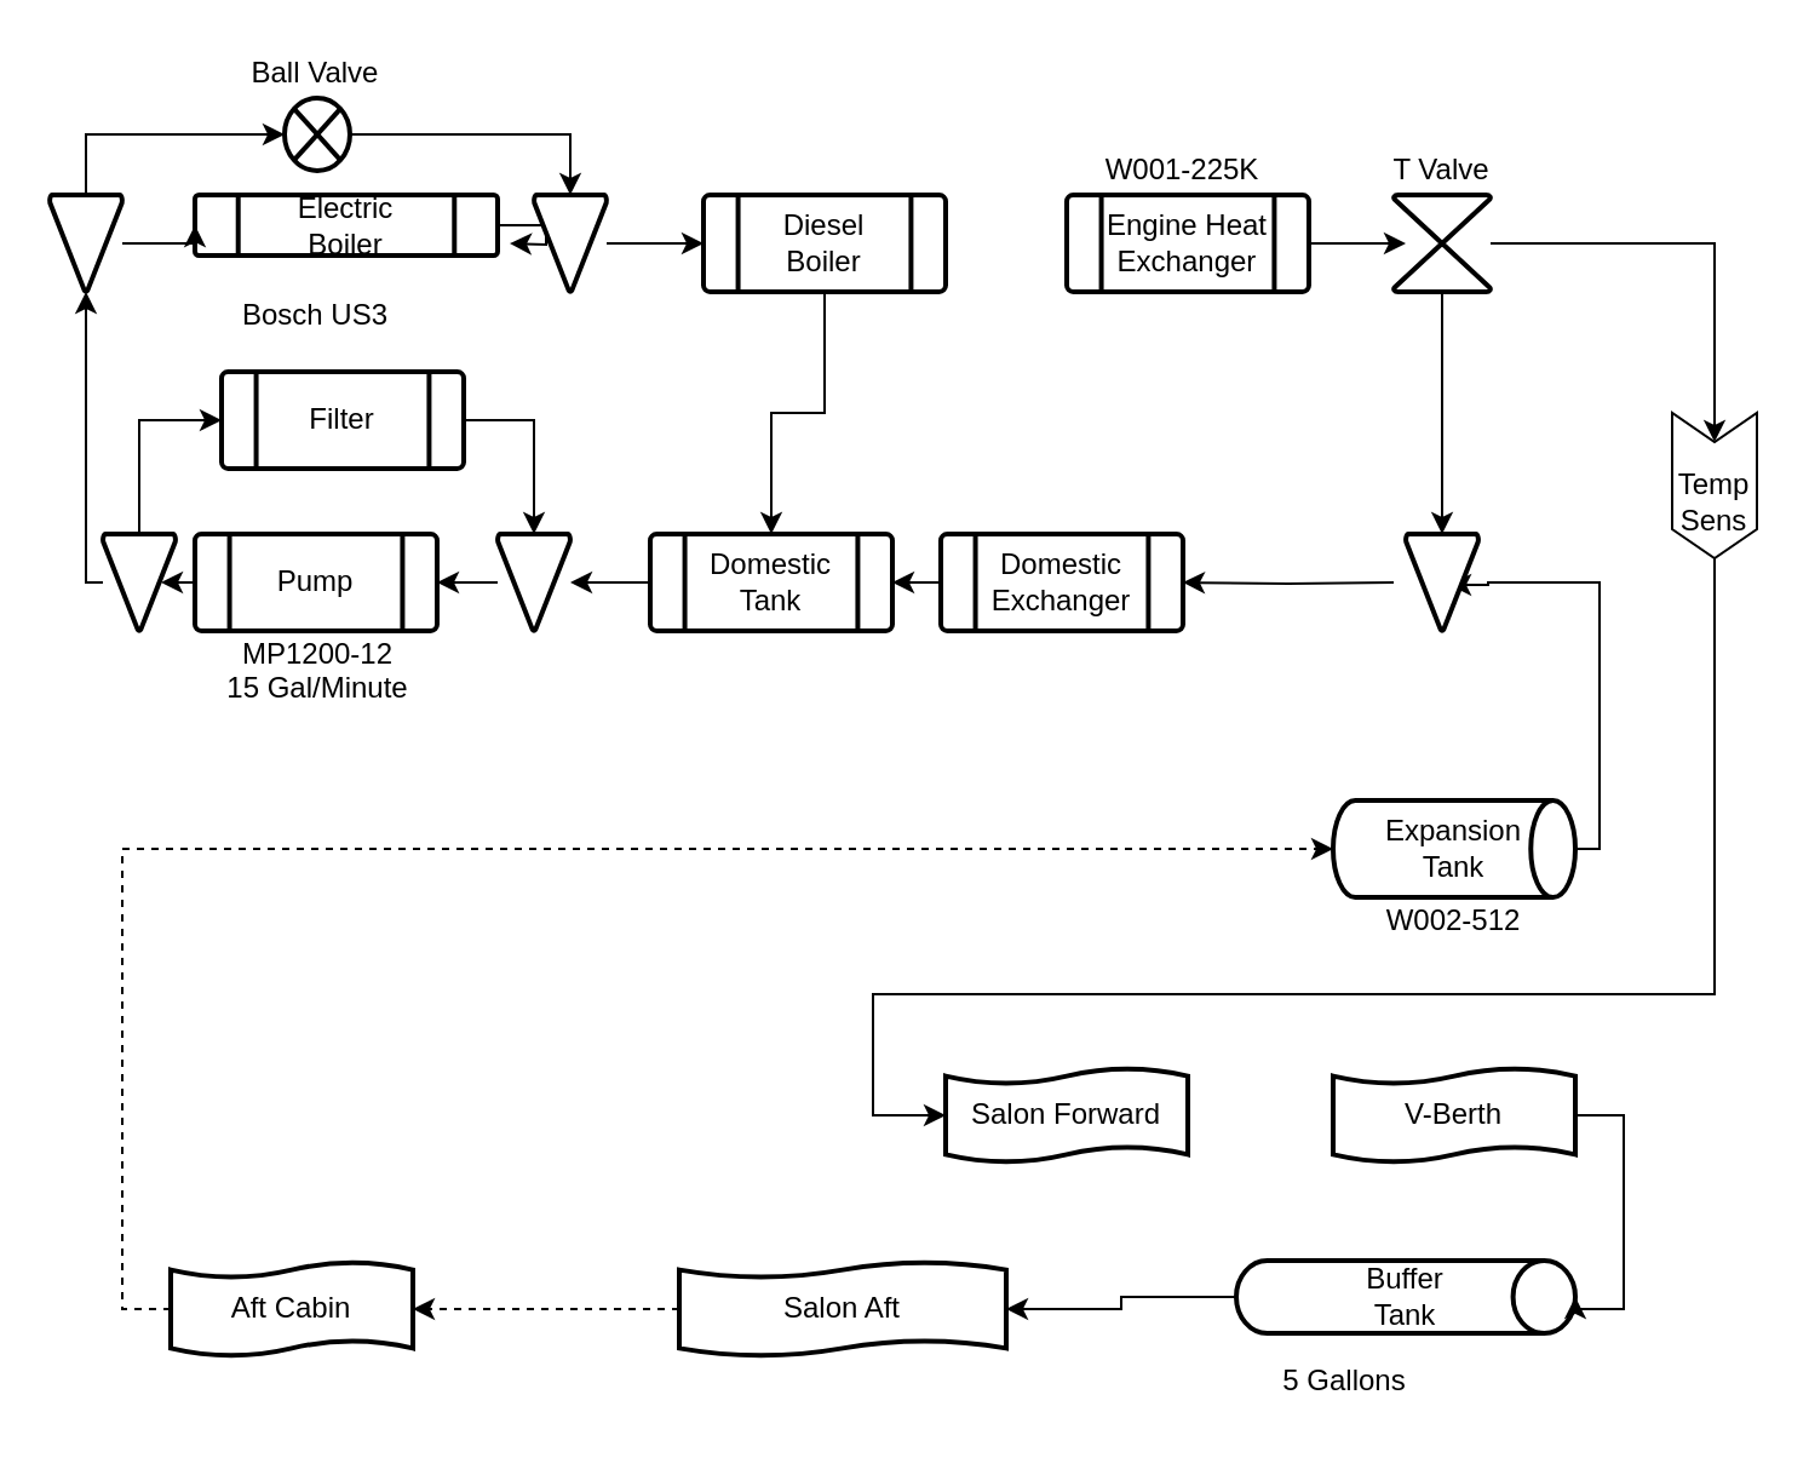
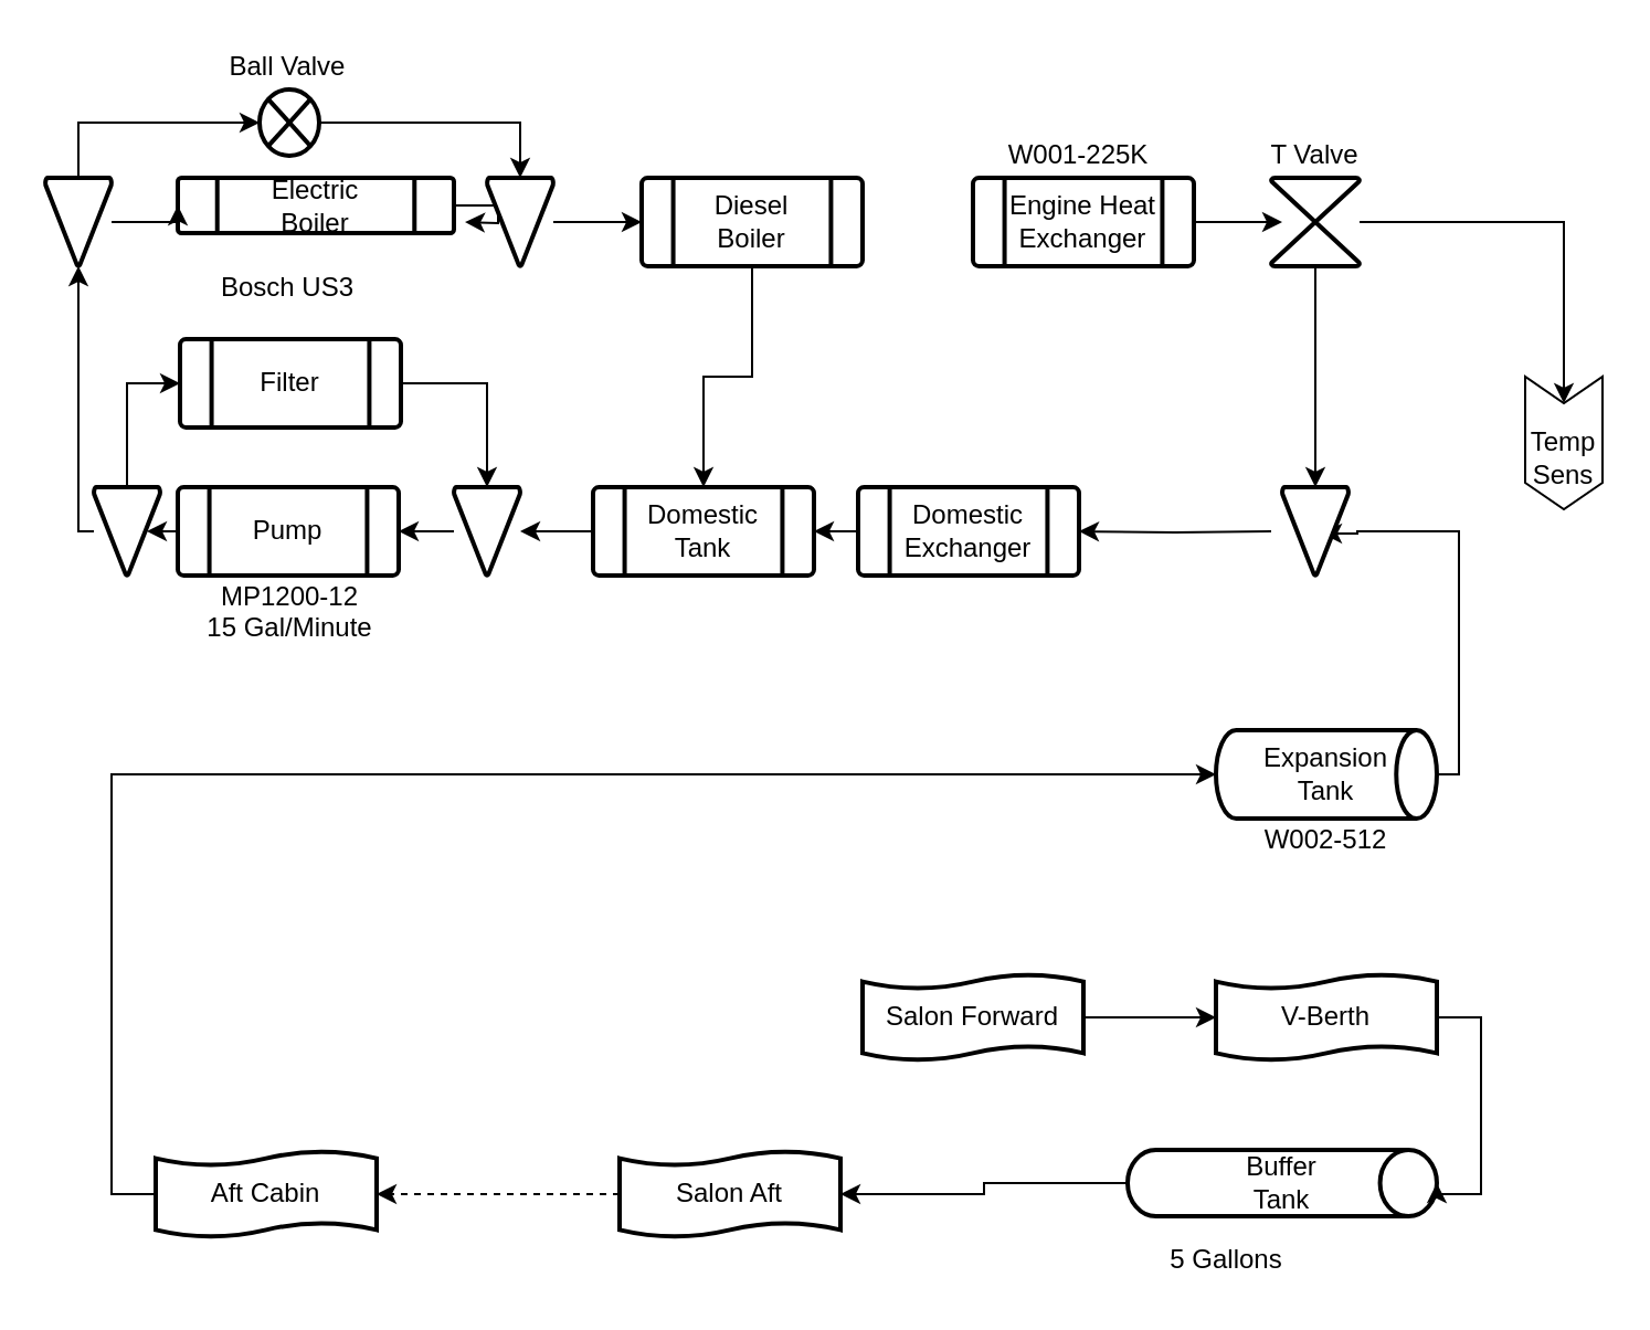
  <mxCell id="0" />
  <mxCell id="1" parent="0" />
  <mxCell id="2" value="Engine Heat&lt;div&gt;Exchanger&lt;/div&gt;" style="strokeWidth=2;html=1;shape=mxgraph.flowchart.predefined_process;whiteSpace=wrap;" vertex="1" parent="1"><mxGeometry x="440" y="80" width="100" height="40" as="geometry" /></mxCell>
  <mxCell id="3" value="Electric&lt;div&gt;Boiler&lt;/div&gt;" style="strokeWidth=2;html=1;shape=mxgraph.flowchart.predefined_process;whiteSpace=wrap;" vertex="1" parent="1"><mxGeometry x="80" y="80" width="125" height="25" as="geometry" /></mxCell>
  <mxCell id="4" value="Diesel&lt;div&gt;Boiler&lt;/div&gt;" style="strokeWidth=2;html=1;shape=mxgraph.flowchart.predefined_process;whiteSpace=wrap;" vertex="1" parent="1"><mxGeometry x="290" y="80" width="100" height="40" as="geometry" /></mxCell>
  <mxCell id="5" value="" style="edgeStyle=orthogonalEdgeStyle;rounded=0;html=1;jettySize=auto;orthogonalLoop=1;" edge="1" parent="1" source="3"><mxGeometry relative="1" as="geometry"><mxPoint x="210" y="100" as="targetPoint" /></mxGeometry></mxCell>
  <mxCell id="6" value="" style="edgeStyle=orthogonalEdgeStyle;rounded=0;html=1;jettySize=auto;orthogonalLoop=1;" edge="1" parent="1" source="4" target="9"><mxGeometry relative="1" as="geometry" /></mxCell>
  <mxCell id="7" value="Pump" style="strokeWidth=2;html=1;shape=mxgraph.flowchart.predefined_process;whiteSpace=wrap;" vertex="1" parent="1"><mxGeometry x="80" y="220" width="100" height="40" as="geometry" /></mxCell>
  <mxCell id="8" value="" style="edgeStyle=orthogonalEdgeStyle;rounded=0;html=1;jettySize=auto;orthogonalLoop=1;entryX=0.5;entryY=1;entryPerimeter=0;exitX=0;exitY=0.5;exitPerimeter=0;" edge="1" parent="1" source="42" target="25"><mxGeometry relative="1" as="geometry"><mxPoint x="30" y="230" as="targetPoint" /><Array as="points"><mxPoint x="35" y="240" /></Array></mxGeometry></mxCell>
  <mxCell id="9" value="Domestic&lt;div&gt;Tank&lt;/div&gt;" style="strokeWidth=2;html=1;shape=mxgraph.flowchart.predefined_process;whiteSpace=wrap;" vertex="1" parent="1"><mxGeometry x="268" y="220" width="100" height="40" as="geometry" /></mxCell>
  <mxCell id="10" value="Domestic&lt;div&gt;Exchanger&lt;/div&gt;" style="strokeWidth=2;html=1;shape=mxgraph.flowchart.predefined_process;whiteSpace=wrap;" vertex="1" parent="1"><mxGeometry x="388" y="220" width="100" height="40" as="geometry" /></mxCell>
  <mxCell id="11" value="" style="edgeStyle=orthogonalEdgeStyle;rounded=0;html=1;jettySize=auto;orthogonalLoop=1;" edge="1" parent="1" source="10"><mxGeometry relative="1" as="geometry"><mxPoint x="368" y="240" as="targetPoint" /></mxGeometry></mxCell>
- <mxCell id="12" style="edgeStyle=orthogonalEdgeStyle;rounded=0;html=1;jettySize=auto;orthogonalLoop=1;entryX=0;entryY=0.5;entryPerimeter=0;exitX=1;exitY=0.5;exitPerimeter=0;" edge="1" parent="1" source="48" target="14"><mxGeometry relative="1" as="geometry"><mxPoint x="625" y="240" as="targetPoint" /><Array as="points"><mxPoint x="360" y="410" /><mxPoint x="360" y="460" /></Array><mxPoint x="610" y="100" as="sourcePoint" /></mxGeometry></mxCell>
  <mxCell id="13" value="" style="edgeStyle=orthogonalEdgeStyle;rounded=0;html=1;jettySize=auto;orthogonalLoop=1;entryX=1;entryY=0.5;entryPerimeter=0;exitX=0;exitY=0.5;exitPerimeter=0;" edge="1" parent="1" source="36" target="7"><mxGeometry relative="1" as="geometry"><mxPoint x="150" y="240" as="targetPoint" /><Array as="points" /></mxGeometry></mxCell>
  <mxCell id="14" value="Salon Forward" style="strokeWidth=2;html=1;shape=mxgraph.flowchart.paper_tape;whiteSpace=wrap;" vertex="1" parent="1"><mxGeometry x="390" y="440" width="100" height="40" as="geometry" /></mxCell>
  <mxCell id="15" value="V-Berth" style="strokeWidth=2;html=1;shape=mxgraph.flowchart.paper_tape;whiteSpace=wrap;" vertex="1" parent="1"><mxGeometry x="550" y="440" width="100" height="40" as="geometry" /></mxCell>
- <mxCell id="16" value="Salon Aft" style="strokeWidth=2;html=1;shape=mxgraph.flowchart.paper_tape;whiteSpace=wrap;" vertex="1" parent="1"><mxGeometry x="280" y="520" width="135" height="40" as="geometry" /></mxCell>
+ <mxCell id="16" value="Salon Aft" style="strokeWidth=2;html=1;shape=mxgraph.flowchart.paper_tape;whiteSpace=wrap;" vertex="1" parent="1"><mxGeometry x="280" y="520" width="100" height="40" as="geometry" /></mxCell>
  <mxCell id="17" value="Aft Cabin" style="strokeWidth=2;html=1;shape=mxgraph.flowchart.paper_tape;whiteSpace=wrap;" vertex="1" parent="1"><mxGeometry x="70" y="520" width="100" height="40" as="geometry" /></mxCell>
  <mxCell id="18" value="" style="edgeStyle=orthogonalEdgeStyle;rounded=0;html=1;jettySize=auto;orthogonalLoop=1;dashed=1;" edge="1" parent="1" source="16" target="17"><mxGeometry relative="1" as="geometry" /></mxCell>
  <mxCell id="19" value="Buffer&lt;div&gt;Tank&lt;/div&gt;" style="strokeWidth=2;html=1;shape=mxgraph.flowchart.direct_data;whiteSpace=wrap;" vertex="1" parent="1"><mxGeometry x="510" y="520" width="140" height="30" as="geometry" /></mxCell>
  <mxCell id="20" value="" style="edgeStyle=orthogonalEdgeStyle;rounded=0;html=1;jettySize=auto;orthogonalLoop=1;entryX=1;entryY=0.5;entryPerimeter=0;" edge="1" parent="1" source="19" target="16"><mxGeometry relative="1" as="geometry"><mxPoint x="230" y="540" as="targetPoint" /><Array as="points" /></mxGeometry></mxCell>
  <mxCell id="21" value="" style="edgeStyle=orthogonalEdgeStyle;rounded=0;html=1;jettySize=auto;orthogonalLoop=1;entryX=1;entryY=0.5;entryPerimeter=0;exitX=1;exitY=0.5;exitPerimeter=0;" edge="1" parent="1" source="15" target="19"><mxGeometry relative="1" as="geometry"><mxPoint x="350" y="540" as="targetPoint" /><Array as="points"><mxPoint x="670" y="460" /><mxPoint x="670" y="540" /></Array></mxGeometry></mxCell>
- <mxCell id="23" style="edgeStyle=orthogonalEdgeStyle;rounded=0;html=1;exitX=0;exitY=0.5;exitPerimeter=0;entryX=0;entryY=0.5;entryPerimeter=0;jettySize=auto;orthogonalLoop=1;dashed=1;" edge="1" parent="1" source="17" target="34"><mxGeometry relative="1" as="geometry"><mxPoint x="190" y="460" as="targetPoint" /><Array as="points"><mxPoint x="50" y="540" /><mxPoint x="50" y="350" /></Array></mxGeometry></mxCell>
+ <mxCell id="22" value="" style="edgeStyle=orthogonalEdgeStyle;rounded=0;html=1;jettySize=auto;orthogonalLoop=1;entryX=0;entryY=0.5;entryPerimeter=0;" edge="1" parent="1" source="14" target="15"><mxGeometry relative="1" as="geometry"><mxPoint x="470" y="540" as="targetPoint" /><Array as="points" /></mxGeometry></mxCell>
+ <mxCell id="23" style="edgeStyle=orthogonalEdgeStyle;rounded=0;html=1;exitX=0;exitY=0.5;exitPerimeter=0;entryX=0;entryY=0.5;entryPerimeter=0;jettySize=auto;orthogonalLoop=1;" edge="1" parent="1" source="17" target="34"><mxGeometry relative="1" as="geometry"><mxPoint x="190" y="460" as="targetPoint" /><Array as="points"><mxPoint x="50" y="540" /><mxPoint x="50" y="350" /></Array></mxGeometry></mxCell>
  <mxCell id="24" style="edgeStyle=orthogonalEdgeStyle;rounded=0;html=1;exitX=1;exitY=0.5;exitPerimeter=0;entryX=0.575;entryY=0.525;entryPerimeter=0;jettySize=auto;orthogonalLoop=1;" edge="1" parent="1" source="34"><mxGeometry relative="1" as="geometry"><mxPoint x="240" y="300" as="sourcePoint" /><Array as="points"><mxPoint x="660" y="350" /><mxPoint x="660" y="240" /><mxPoint x="614" y="240" /><mxPoint x="614" y="241" /></Array><mxPoint x="598" y="241" as="targetPoint" /></mxGeometry></mxCell>
  <mxCell id="25" value="" style="strokeWidth=2;html=1;shape=mxgraph.flowchart.merge_or_storage;whiteSpace=wrap;" vertex="1" parent="1"><mxGeometry x="20" y="80" width="30" height="40" as="geometry" /></mxCell>
  <mxCell id="26" value="" style="strokeWidth=2;html=1;shape=mxgraph.flowchart.merge_or_storage;whiteSpace=wrap;" vertex="1" parent="1"><mxGeometry x="220" y="80" width="30" height="40" as="geometry" /></mxCell>
  <mxCell id="27" value="" style="edgeStyle=orthogonalEdgeStyle;rounded=0;html=1;jettySize=auto;orthogonalLoop=1;entryX=0;entryY=0.5;entryPerimeter=0;" edge="1" parent="1" source="26" target="4"><mxGeometry relative="1" as="geometry"><mxPoint x="330" y="100" as="targetPoint" /><Array as="points" /></mxGeometry></mxCell>
  <mxCell id="28" value="" style="verticalLabelPosition=bottom;verticalAlign=top;html=1;strokeWidth=2;shape=mxgraph.flowchart.or;" vertex="1" parent="1"><mxGeometry x="117" y="40" width="27" height="30" as="geometry" /></mxCell>
  <mxCell id="29" style="edgeStyle=orthogonalEdgeStyle;rounded=0;html=1;exitX=0.5;exitY=0;exitPerimeter=0;entryX=0;entryY=0.5;entryPerimeter=0;jettySize=auto;orthogonalLoop=1;" edge="1" parent="1" source="25" target="28"><mxGeometry relative="1" as="geometry" /></mxCell>
  <mxCell id="30" style="edgeStyle=orthogonalEdgeStyle;rounded=0;html=1;exitX=1;exitY=0.5;exitPerimeter=0;entryX=0.5;entryY=0;entryPerimeter=0;jettySize=auto;orthogonalLoop=1;" edge="1" parent="1" source="28" target="26"><mxGeometry relative="1" as="geometry" /></mxCell>
  <mxCell id="31" style="edgeStyle=orthogonalEdgeStyle;rounded=0;html=1;exitX=1;exitY=0.5;exitPerimeter=0;entryX=0;entryY=0.5;entryPerimeter=0;jettySize=auto;orthogonalLoop=1;" edge="1" parent="1" source="25" target="3"><mxGeometry relative="1" as="geometry" /></mxCell>
  <mxCell id="32" value="Ball Valve" style="text;html=1;strokeColor=none;fillColor=none;align=center;verticalAlign=middle;whiteSpace=wrap;overflow=hidden;" vertex="1" parent="1"><mxGeometry x="90" y="20" width="80" height="20" as="geometry" /></mxCell>
  <mxCell id="33" value="T Valve" style="text;html=1;strokeColor=none;fillColor=none;align=center;verticalAlign=middle;whiteSpace=wrap;overflow=hidden;" vertex="1" parent="1"><mxGeometry x="555" y="60" width="80" height="20" as="geometry" /></mxCell>
  <mxCell id="34" value="Expansion&lt;div&gt;Tank&lt;/div&gt;" style="strokeWidth=2;html=1;shape=mxgraph.flowchart.direct_data;whiteSpace=wrap;" vertex="1" parent="1"><mxGeometry x="550" y="330" width="100" height="40" as="geometry" /></mxCell>
- <mxCell id="35" value="Filter" style="strokeWidth=2;html=1;shape=mxgraph.flowchart.predefined_process;whiteSpace=wrap;" vertex="1" parent="1"><mxGeometry x="91" y="153" width="100" height="40" as="geometry" /></mxCell>
+ <mxCell id="35" value="Filter" style="strokeWidth=2;html=1;shape=mxgraph.flowchart.predefined_process;whiteSpace=wrap;" vertex="1" parent="1"><mxGeometry x="81" y="153" width="100" height="40" as="geometry" /></mxCell>
  <mxCell id="36" value="" style="strokeWidth=2;html=1;shape=mxgraph.flowchart.merge_or_storage;whiteSpace=wrap;" vertex="1" parent="1"><mxGeometry x="205" y="220" width="30" height="40" as="geometry" /></mxCell>
  <mxCell id="37" value="Bosch US3" style="text;html=1;strokeColor=none;fillColor=none;align=center;verticalAlign=middle;whiteSpace=wrap;overflow=hidden;" vertex="1" parent="1"><mxGeometry x="85" y="120" width="90" height="20" as="geometry" /></mxCell>
  <mxCell id="38" value="" style="edgeStyle=orthogonalEdgeStyle;rounded=0;html=1;jettySize=auto;orthogonalLoop=1;entryX=1;entryY=0.5;entryPerimeter=0;" edge="1" parent="1" source="9" target="36"><mxGeometry relative="1" as="geometry"><mxPoint x="280" y="240" as="targetPoint" /><Array as="points"><mxPoint x="260" y="240" /><mxPoint x="260" y="240" /></Array></mxGeometry></mxCell>
  <mxCell id="39" style="edgeStyle=orthogonalEdgeStyle;rounded=0;html=1;exitX=1;exitY=0.5;exitPerimeter=0;entryX=0;entryY=0.5;entryPerimeter=0;jettySize=auto;orthogonalLoop=1;" edge="1" parent="1" source="2"><mxGeometry relative="1" as="geometry"><mxPoint x="615" y="100" as="sourcePoint" /><mxPoint x="580" y="100" as="targetPoint" /><Array as="points"><mxPoint x="560" y="100" /><mxPoint x="560" y="100" /></Array></mxGeometry></mxCell>
  <mxCell id="40" style="edgeStyle=orthogonalEdgeStyle;rounded=0;html=1;exitX=0.5;exitY=1;exitPerimeter=0;entryX=0.5;entryY=0;entryPerimeter=0;jettySize=auto;orthogonalLoop=1;" edge="1" parent="1"><mxGeometry relative="1" as="geometry"><mxPoint x="595" y="120" as="sourcePoint" /><mxPoint x="595" y="220" as="targetPoint" /><Array as="points"><mxPoint x="595" y="220" /></Array></mxGeometry></mxCell>
  <mxCell id="41" value="" style="edgeStyle=orthogonalEdgeStyle;rounded=0;html=1;jettySize=auto;orthogonalLoop=1;entryX=1;entryY=0.5;entryPerimeter=0;" edge="1" parent="1" target="10"><mxGeometry relative="1" as="geometry"><mxPoint x="575" y="240" as="sourcePoint" /><mxPoint x="510" y="240" as="targetPoint" /><Array as="points" /></mxGeometry></mxCell>
  <mxCell id="42" value="" style="strokeWidth=2;html=1;shape=mxgraph.flowchart.merge_or_storage;whiteSpace=wrap;" vertex="1" parent="1"><mxGeometry x="42" y="220" width="30" height="40" as="geometry" /></mxCell>
  <mxCell id="43" style="edgeStyle=orthogonalEdgeStyle;rounded=0;html=1;exitX=0;exitY=0.5;exitPerimeter=0;entryX=0.8;entryY=0.5;entryPerimeter=0;jettySize=auto;orthogonalLoop=1;" edge="1" parent="1" source="7" target="42"><mxGeometry relative="1" as="geometry" /></mxCell>
  <mxCell id="44" style="edgeStyle=orthogonalEdgeStyle;rounded=0;html=1;exitX=0.5;exitY=0;exitPerimeter=0;entryX=0;entryY=0.5;entryPerimeter=0;jettySize=auto;orthogonalLoop=1;" edge="1" parent="1" source="42" target="35"><mxGeometry relative="1" as="geometry" /></mxCell>
  <mxCell id="45" style="edgeStyle=orthogonalEdgeStyle;rounded=0;html=1;exitX=1;exitY=0.5;exitPerimeter=0;entryX=0.5;entryY=0;entryPerimeter=0;jettySize=auto;orthogonalLoop=1;" edge="1" parent="1" source="35" target="36"><mxGeometry relative="1" as="geometry" /></mxCell>
  <mxCell id="46" value="" style="verticalLabelPosition=bottom;verticalAlign=top;html=1;strokeWidth=2;shape=mxgraph.flowchart.collate;" vertex="1" parent="1"><mxGeometry x="575" y="80" width="40" height="40" as="geometry" /></mxCell>
  <mxCell id="47" value="" style="strokeWidth=2;html=1;shape=mxgraph.flowchart.merge_or_storage;whiteSpace=wrap;" vertex="1" parent="1"><mxGeometry x="580" y="220" width="30" height="40" as="geometry" /></mxCell>
  <mxCell id="48" value="&lt;div&gt;&lt;br&gt;&lt;/div&gt;&lt;div&gt;&lt;br&gt;&lt;/div&gt;&lt;div&gt;Temp&lt;/div&gt;&lt;div&gt;Sens&lt;/div&gt;&lt;div&gt;&lt;br&gt;&lt;/div&gt;" style="shape=step;perimeter=stepPerimeter;whiteSpace=wrap;html=1;direction=south;" vertex="1" parent="1"><mxGeometry x="690" y="170" width="35" height="60" as="geometry" /></mxCell>
  <mxCell id="49" value="" style="edgeStyle=orthogonalEdgeStyle;rounded=0;html=1;jettySize=auto;orthogonalLoop=1;entryX=0.2;entryY=0.5;" edge="1" parent="1" source="46" target="48"><mxGeometry relative="1" as="geometry"><mxPoint x="695" y="100" as="targetPoint" /><Array as="points"><mxPoint x="708" y="100" /></Array></mxGeometry></mxCell>
  <mxCell id="50" value="&lt;h5&gt;&lt;span style=&quot;font-weight: normal&quot;&gt;&lt;font style=&quot;font-size: 12px&quot;&gt;W001-225K&lt;/font&gt;&lt;/span&gt;&lt;/h5&gt;" style="text;html=1;strokeColor=none;fillColor=none;align=center;verticalAlign=middle;whiteSpace=wrap;fontStyle=0" vertex="1" parent="1"><mxGeometry x="452" y="60" width="72" height="20" as="geometry" /></mxCell>
  <mxCell id="51" value="MP1200-12&lt;div&gt;15 Gal/Minute&lt;/div&gt;" style="text;html=1;strokeColor=none;fillColor=none;align=center;verticalAlign=middle;whiteSpace=wrap;overflow=hidden;" vertex="1" parent="1"><mxGeometry x="91" y="260" width="80" height="30" as="geometry" /></mxCell>
  <mxCell id="52" value="5 Gallons" style="text;html=1;strokeColor=none;fillColor=none;align=center;verticalAlign=middle;whiteSpace=wrap;overflow=hidden;" vertex="1" parent="1"><mxGeometry x="515" y="560" width="80" height="20" as="geometry" /></mxCell>
  <mxCell id="53" value="W002-512" style="text;html=1;strokeColor=none;fillColor=none;align=center;verticalAlign=middle;whiteSpace=wrap;overflow=hidden;" vertex="1" parent="1"><mxGeometry x="560" y="370" width="80" height="20" as="geometry" /></mxCell>
